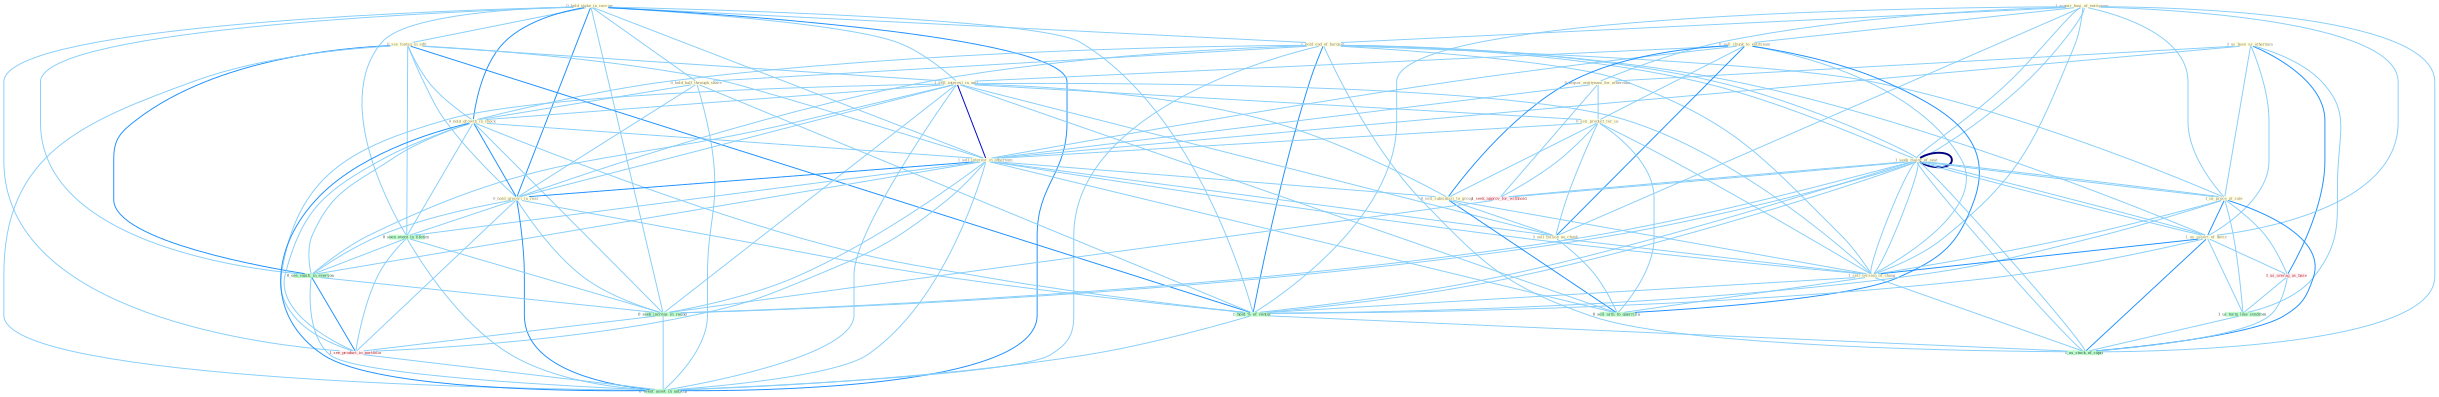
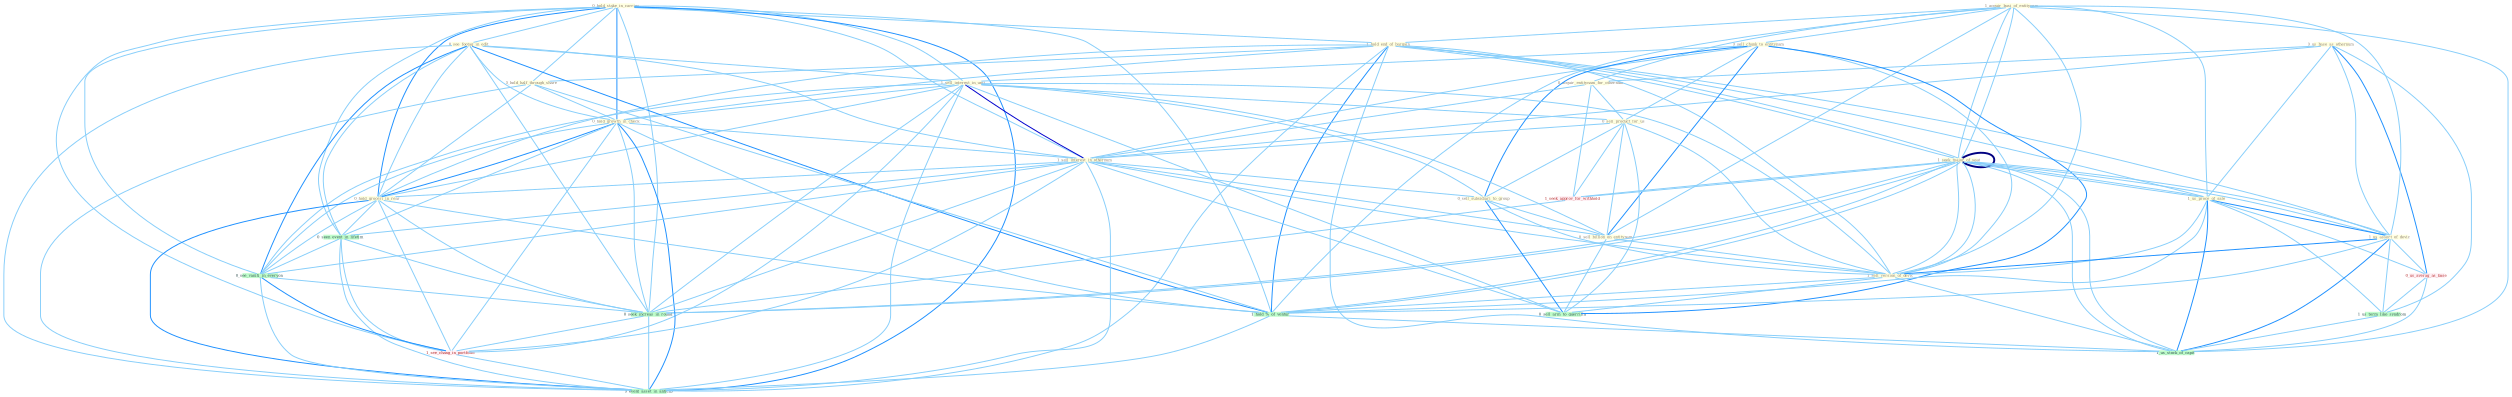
  graph {
    node [color="#ffffe0" fixedsize=true fontcolor="#8b7d6b" fontsize=4 shape=polygon style=filled]
    edge [color="#87cefa" w=1]
    "0_hold_stake_in_carrier " [height=.06 width=.5]
    "0_us_base_as_othernum " [height=.06 width=.5]
    "1_acquir_busi_of_entitynam " [height=.06 width=.5]
    "1_hold_end_of_bargain " [height=.06 width=.5]
    "0_see_footag_in_edit " [height=.06 width=.5]
    "0_sell_chunk_to_entitynam " [height=.06 width=.5]
    "1_seek_major_of_seat " [height=.06 width=.5]
    "1_us_proce_of_sale " [height=.06 width=.5]
    "1_sell_interest_in_unit " [height=.06 width=.5]
    "0_hold_half_through_share " [height=.06 width=.5]
    "0_acquir_entitynam_for_othernum " [height=.06 width=.5]
    "0_sell_product_for_us " [height=.06 width=.5]
    "0_hold_growth_in_check " [height=.06 width=.5]
    "1_sell_interest_in_othernum " [height=.06 width=.5]
    "0_sell_subsidiari_to_group " [height=.06 width=.5]
    "0_hold_groceri_in_rear " [height=.06 width=.5]
    "1_us_assort_of_devic " [height=.06 width=.5]
-   "0_sell_billion_on_entitynam " [height=.06 width=.5 label="0_sell_billion_on_chunk"]
-   "1_sell_version_of_devic " [height=.06 width=.5 label="1_sell_version_of_chang"]
+   "0_sell_billion_on_entitynam " [height=.06 width=.5]
+   "1_sell_version_of_devic " [height=.06 width=.5]
    "0_us_averag_as_base " [color="#fff0f5" fontcolor="#b22222" height=.06 width=.5]
    "1_seek_approv_for_withhold " [color="#fff0f5" fontcolor="#b22222" height=.06 width=.5]
-   "1_see_chang_in_portfolio " [color="#fff0f5" fontcolor="#b22222" height=.06 width=.5 label="1_see_product_in_portfolio"]
+   "1_see_chang_in_portfolio " [color="#fff0f5" fontcolor="#b22222" height=.06 width=.5]
    "0_seen_event_in_lifetim " [color="#BDFCC9" fontcolor="#2f4f4f" height=.06 width=.5]
    "1_hold_%_of_ventur " [color="#BDFCC9" fontcolor="#2f4f4f" height=.06 width=.5]
    "0_see_vaniti_in_everyon " [color="#BDFCC9" fontcolor="#2f4f4f" height=.06 width=.5]
    "0_seek_increas_in_round " [color="#BDFCC9" fontcolor="#2f4f4f" height=.06 width=.5]
    n27 [color="#BDFCC9" fontcolor="#2f4f4f" height=.06 label="0_event_asset_in_anticip" width=.5]
    "1_us_term_like_syndrom " [color="#BDFCC9" fontcolor="#2f4f4f" height=.06 width=.5]
    "1_us_stock_of_capit " [color="#BDFCC9" fontcolor="#2f4f4f" height=.06 width=.5]
    "0_sell_arm_to_guerrilla " [color="#BDFCC9" fontcolor="#2f4f4f" height=.06 width=.5]
    subgraph sub_1 {
      "0_hold_stake_in_carrier "
      "0_us_base_as_othernum "
      "1_acquir_busi_of_entitynam "
      "1_hold_end_of_bargain "
      "0_see_footag_in_edit "
      "0_sell_chunk_to_entitynam "
      "1_seek_major_of_seat "
      "1_us_proce_of_sale "
      "1_sell_interest_in_unit "
      "0_hold_half_through_share "
      "0_acquir_entitynam_for_othernum "
      "0_sell_product_for_us "
      "0_hold_growth_in_check "
      "1_sell_interest_in_othernum "
      "0_sell_subsidiari_to_group "
      "0_hold_groceri_in_rear "
      "1_us_assort_of_devic "
      "0_sell_billion_on_entitynam "
      "1_sell_version_of_devic "
    }
    subgraph sub_2 {
      "0_us_averag_as_base "
      "1_seek_approv_for_withhold "
      "1_see_chang_in_portfolio "
    }
    "0_hold_stake_in_carrier " -- "1_hold_end_of_bargain "
    "0_hold_stake_in_carrier " -- "0_see_footag_in_edit "
    "0_hold_stake_in_carrier " -- "1_sell_interest_in_unit "
    "0_hold_stake_in_carrier " -- "0_hold_half_through_share "
    "0_hold_stake_in_carrier " -- "0_hold_growth_in_check " [color="#1e90ff" w=2]
    "0_hold_stake_in_carrier " -- "1_sell_interest_in_othernum "
    "0_hold_stake_in_carrier " -- "0_hold_groceri_in_rear " [color="#1e90ff" w=2]
    "0_hold_stake_in_carrier " -- "1_see_chang_in_portfolio "
    "0_hold_stake_in_carrier " -- "0_seen_event_in_lifetim "
    "0_hold_stake_in_carrier " -- "1_hold_%_of_ventur "
    "0_hold_stake_in_carrier " -- "0_see_vaniti_in_everyon "
    "0_hold_stake_in_carrier " -- "0_seek_increas_in_round "
    "0_hold_stake_in_carrier " -- n27 [color="#1e90ff" w=2]
    "0_us_base_as_othernum " -- "1_us_proce_of_sale "
    "0_us_base_as_othernum " -- "0_acquir_entitynam_for_othernum "
    "0_us_base_as_othernum " -- "1_sell_interest_in_othernum "
    "0_us_base_as_othernum " -- "1_us_assort_of_devic "
    "0_us_base_as_othernum " -- "0_us_averag_as_base " [color="#1e90ff" w=2]
    "0_us_base_as_othernum " -- "1_us_term_like_syndrom "
    "1_acquir_busi_of_entitynam " -- "1_hold_end_of_bargain "
    "1_acquir_busi_of_entitynam " -- "0_sell_chunk_to_entitynam "
    "1_acquir_busi_of_entitynam " -- "1_seek_major_of_seat "
    "1_acquir_busi_of_entitynam " -- "1_seek_major_of_seat "
    "1_acquir_busi_of_entitynam " -- "1_us_proce_of_sale "
    "1_acquir_busi_of_entitynam " -- "0_acquir_entitynam_for_othernum "
    "1_acquir_busi_of_entitynam " -- "1_us_assort_of_devic "
    "1_acquir_busi_of_entitynam " -- "0_sell_billion_on_entitynam "
    "1_acquir_busi_of_entitynam " -- "1_sell_version_of_devic "
    "1_acquir_busi_of_entitynam " -- "1_hold_%_of_ventur "
    "1_acquir_busi_of_entitynam " -- "1_us_stock_of_capit "
    "1_hold_end_of_bargain " -- "1_seek_major_of_seat "
    "1_hold_end_of_bargain " -- "1_seek_major_of_seat "
    "1_hold_end_of_bargain " -- "1_us_proce_of_sale "
    "1_hold_end_of_bargain " -- "0_hold_half_through_share "
    "1_hold_end_of_bargain " -- "0_hold_growth_in_check "
    "1_hold_end_of_bargain " -- "0_hold_groceri_in_rear "
    "1_hold_end_of_bargain " -- "1_us_assort_of_devic "
    "1_hold_end_of_bargain " -- "1_sell_version_of_devic "
    "1_hold_end_of_bargain " -- "1_hold_%_of_ventur " [color="#1e90ff" w=2]
    "1_hold_end_of_bargain " -- n27
    "1_hold_end_of_bargain " -- "1_us_stock_of_capit "
    "0_see_footag_in_edit " -- "1_sell_interest_in_unit "
    "0_see_footag_in_edit " -- "0_hold_growth_in_check "
    "0_see_footag_in_edit " -- "1_sell_interest_in_othernum "
    "0_see_footag_in_edit " -- "0_hold_groceri_in_rear "
    "0_see_footag_in_edit " -- "0_seen_event_in_lifetim "
    "0_see_footag_in_edit " -- "1_hold_%_of_ventur " [color="#1e90ff" w=2]
    "0_see_footag_in_edit " -- "0_see_vaniti_in_everyon " [color="#1e90ff" w=2]
+   "0_see_footag_in_edit " -- "0_seek_increas_in_round "
    "0_see_footag_in_edit " -- n27
    "0_sell_chunk_to_entitynam " -- "1_sell_interest_in_unit "
    "0_sell_chunk_to_entitynam " -- "0_sell_product_for_us "
    "0_sell_chunk_to_entitynam " -- "1_sell_interest_in_othernum "
    "0_sell_chunk_to_entitynam " -- "0_sell_subsidiari_to_group " [color="#1e90ff" w=2]
    "0_sell_chunk_to_entitynam " -- "0_sell_billion_on_entitynam " [color="#1e90ff" w=2]
    "0_sell_chunk_to_entitynam " -- "1_sell_version_of_devic "
    "0_sell_chunk_to_entitynam " -- "0_sell_arm_to_guerrilla " [color="#1e90ff" w=2]
    "1_seek_major_of_seat " -- "1_seek_major_of_seat " [color="#000080" style=bold w=4]
    "1_seek_major_of_seat " -- "1_us_proce_of_sale "
    "1_seek_major_of_seat " -- "1_us_assort_of_devic "
    "1_seek_major_of_seat " -- "1_sell_version_of_devic "
    "1_seek_major_of_seat " -- "1_sell_version_of_devic "
    "1_seek_major_of_seat " -- "1_seek_approv_for_withhold "
    "1_seek_major_of_seat " -- "1_seek_approv_for_withhold "
    "1_seek_major_of_seat " -- "1_hold_%_of_ventur "
    "1_seek_major_of_seat " -- "1_hold_%_of_ventur "
    "1_seek_major_of_seat " -- "0_seek_increas_in_round "
    "1_seek_major_of_seat " -- "0_seek_increas_in_round "
    "1_seek_major_of_seat " -- "1_us_stock_of_capit "
    "1_seek_major_of_seat " -- "1_us_stock_of_capit "
    "1_us_proce_of_sale " -- "1_seek_major_of_seat "
    "1_us_proce_of_sale " -- "1_us_assort_of_devic " [color="#1e90ff" w=2]
    "1_us_proce_of_sale " -- "1_sell_version_of_devic "
    "1_us_proce_of_sale " -- "0_us_averag_as_base "
    "1_us_proce_of_sale " -- "1_hold_%_of_ventur "
    "1_us_proce_of_sale " -- "1_us_term_like_syndrom "
    "1_us_proce_of_sale " -- "1_us_stock_of_capit " [color="#1e90ff" w=2]
    "1_sell_interest_in_unit " -- "0_sell_product_for_us "
    "1_sell_interest_in_unit " -- "0_hold_growth_in_check "
    "1_sell_interest_in_unit " -- "1_sell_interest_in_othernum " [color="#0000cd" w=3]
    "1_sell_interest_in_unit " -- "0_sell_subsidiari_to_group "
    "1_sell_interest_in_unit " -- "0_hold_groceri_in_rear "
    "1_sell_interest_in_unit " -- "0_sell_billion_on_entitynam "
    "1_sell_interest_in_unit " -- "1_sell_version_of_devic "
    "1_sell_interest_in_unit " -- "1_see_chang_in_portfolio "
    "1_sell_interest_in_unit " -- "0_see_vaniti_in_everyon "
    "1_sell_interest_in_unit " -- "0_seek_increas_in_round "
    "1_sell_interest_in_unit " -- n27
    "1_sell_interest_in_unit " -- "0_sell_arm_to_guerrilla "
    "0_hold_half_through_share " -- "0_hold_growth_in_check "
    "0_hold_half_through_share " -- "0_hold_groceri_in_rear "
    "0_hold_half_through_share " -- "1_hold_%_of_ventur "
    "0_hold_half_through_share " -- n27
    "0_acquir_entitynam_for_othernum " -- "0_sell_product_for_us "
    "0_acquir_entitynam_for_othernum " -- "1_sell_interest_in_othernum "
    "0_acquir_entitynam_for_othernum " -- "1_seek_approv_for_withhold "
    "0_sell_product_for_us " -- "1_sell_interest_in_othernum "
    "0_sell_product_for_us " -- "0_sell_subsidiari_to_group "
    "0_sell_product_for_us " -- "0_sell_billion_on_entitynam "
    "0_sell_product_for_us " -- "1_sell_version_of_devic "
    "0_sell_product_for_us " -- "1_seek_approv_for_withhold "
    "0_sell_product_for_us " -- "0_sell_arm_to_guerrilla "
    "0_hold_growth_in_check " -- "1_sell_interest_in_othernum "
    "0_hold_growth_in_check " -- "0_hold_groceri_in_rear " [color="#1e90ff" w=2]
    "0_hold_growth_in_check " -- "1_see_chang_in_portfolio "
    "0_hold_growth_in_check " -- "0_seen_event_in_lifetim "
    "0_hold_growth_in_check " -- "1_hold_%_of_ventur "
    "0_hold_growth_in_check " -- "0_see_vaniti_in_everyon "
    "0_hold_growth_in_check " -- "0_seek_increas_in_round "
    "0_hold_growth_in_check " -- n27 [color="#1e90ff" w=2]
    "1_sell_interest_in_othernum " -- "0_sell_subsidiari_to_group "
-   "1_sell_interest_in_othernum " -- "0_hold_groceri_in_rear " [color="#1e90ff"]
+   "1_sell_interest_in_othernum " -- "0_hold_groceri_in_rear "
    "1_sell_interest_in_othernum " -- "0_sell_billion_on_entitynam "
    "1_sell_interest_in_othernum " -- "1_sell_version_of_devic "
    "1_sell_interest_in_othernum " -- "1_see_chang_in_portfolio "
    "1_sell_interest_in_othernum " -- "0_seen_event_in_lifetim "
    "1_sell_interest_in_othernum " -- "0_see_vaniti_in_everyon "
    "1_sell_interest_in_othernum " -- "0_seek_increas_in_round "
    "1_sell_interest_in_othernum " -- n27
    "1_sell_interest_in_othernum " -- "0_sell_arm_to_guerrilla "
    "0_sell_subsidiari_to_group " -- "0_sell_billion_on_entitynam "
    "0_sell_subsidiari_to_group " -- "1_sell_version_of_devic "
    "0_sell_subsidiari_to_group " -- "0_sell_arm_to_guerrilla " [color="#1e90ff" w=2]
    "0_hold_groceri_in_rear " -- "1_see_chang_in_portfolio "
    "0_hold_groceri_in_rear " -- "0_seen_event_in_lifetim "
    "0_hold_groceri_in_rear " -- "1_hold_%_of_ventur "
    "0_hold_groceri_in_rear " -- "0_see_vaniti_in_everyon "
    "0_hold_groceri_in_rear " -- "0_seek_increas_in_round "
    "0_hold_groceri_in_rear " -- n27 [color="#1e90ff" w=2]
    "1_us_assort_of_devic " -- "1_seek_major_of_seat "
    "1_us_assort_of_devic " -- "1_sell_version_of_devic " [color="#1e90ff" w=2]
    "1_us_assort_of_devic " -- "0_us_averag_as_base "
    "1_us_assort_of_devic " -- "1_hold_%_of_ventur "
    "1_us_assort_of_devic " -- "1_us_term_like_syndrom "
    "1_us_assort_of_devic " -- "1_us_stock_of_capit " [color="#1e90ff" w=2]
    "0_sell_billion_on_entitynam " -- "1_sell_version_of_devic "
    "0_sell_billion_on_entitynam " -- "0_sell_arm_to_guerrilla "
    "1_sell_version_of_devic " -- "1_hold_%_of_ventur "
    "1_sell_version_of_devic " -- "1_us_stock_of_capit "
    "1_sell_version_of_devic " -- "0_sell_arm_to_guerrilla "
    "0_us_averag_as_base " -- "1_us_term_like_syndrom "
    "0_us_averag_as_base " -- "1_us_stock_of_capit "
    "1_seek_approv_for_withhold " -- "0_seek_increas_in_round "
    "1_see_chang_in_portfolio " -- n27
    "0_seen_event_in_lifetim " -- "1_see_chang_in_portfolio "
    "0_seen_event_in_lifetim " -- "0_see_vaniti_in_everyon "
    "0_seen_event_in_lifetim " -- "0_seek_increas_in_round "
    "0_seen_event_in_lifetim " -- n27
    "1_hold_%_of_ventur " -- n27
    "1_hold_%_of_ventur " -- "1_us_stock_of_capit "
    "0_see_vaniti_in_everyon " -- "1_see_chang_in_portfolio " [color="#1e90ff" w=2]
    "0_see_vaniti_in_everyon " -- "0_seek_increas_in_round "
    "0_see_vaniti_in_everyon " -- n27
    "0_seek_increas_in_round " -- "1_see_chang_in_portfolio "
    "0_seek_increas_in_round " -- n27
    "1_us_term_like_syndrom " -- "1_us_stock_of_capit "
  }
